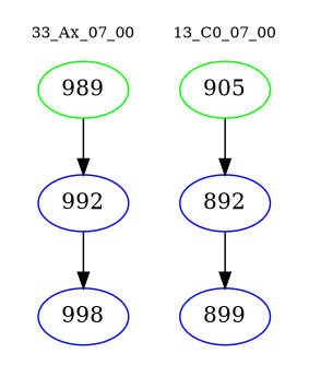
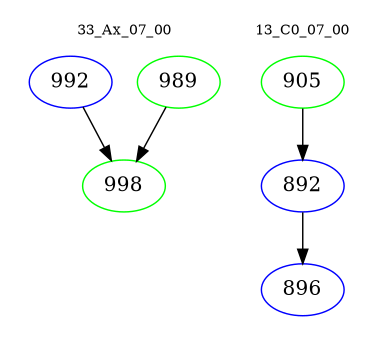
  digraph {
    node [color=blue]
    edge [color=black]
    n1 [color=green label=989]
    n2 [label=992]
-   n3 [label=998]
+   n3 [color=green label=998]
    n4 [color=green label=905]
    n5 [label=892]
-   n6 [label=899]
+   n6 [label=896]
    subgraph cluster_1 {
      color=white
      fontsize=10
      label="33_Ax_07_00"
      n1
      n2
      n3
    }
    subgraph cluster_2 {
      color=white
      fontsize=10
      label="13_C0_07_00"
      n4
      n5
      n6
    }
-   n1 -> n2
+   n1 -> n3
    n2 -> n3
    n4 -> n5
    n5 -> n6
  }
